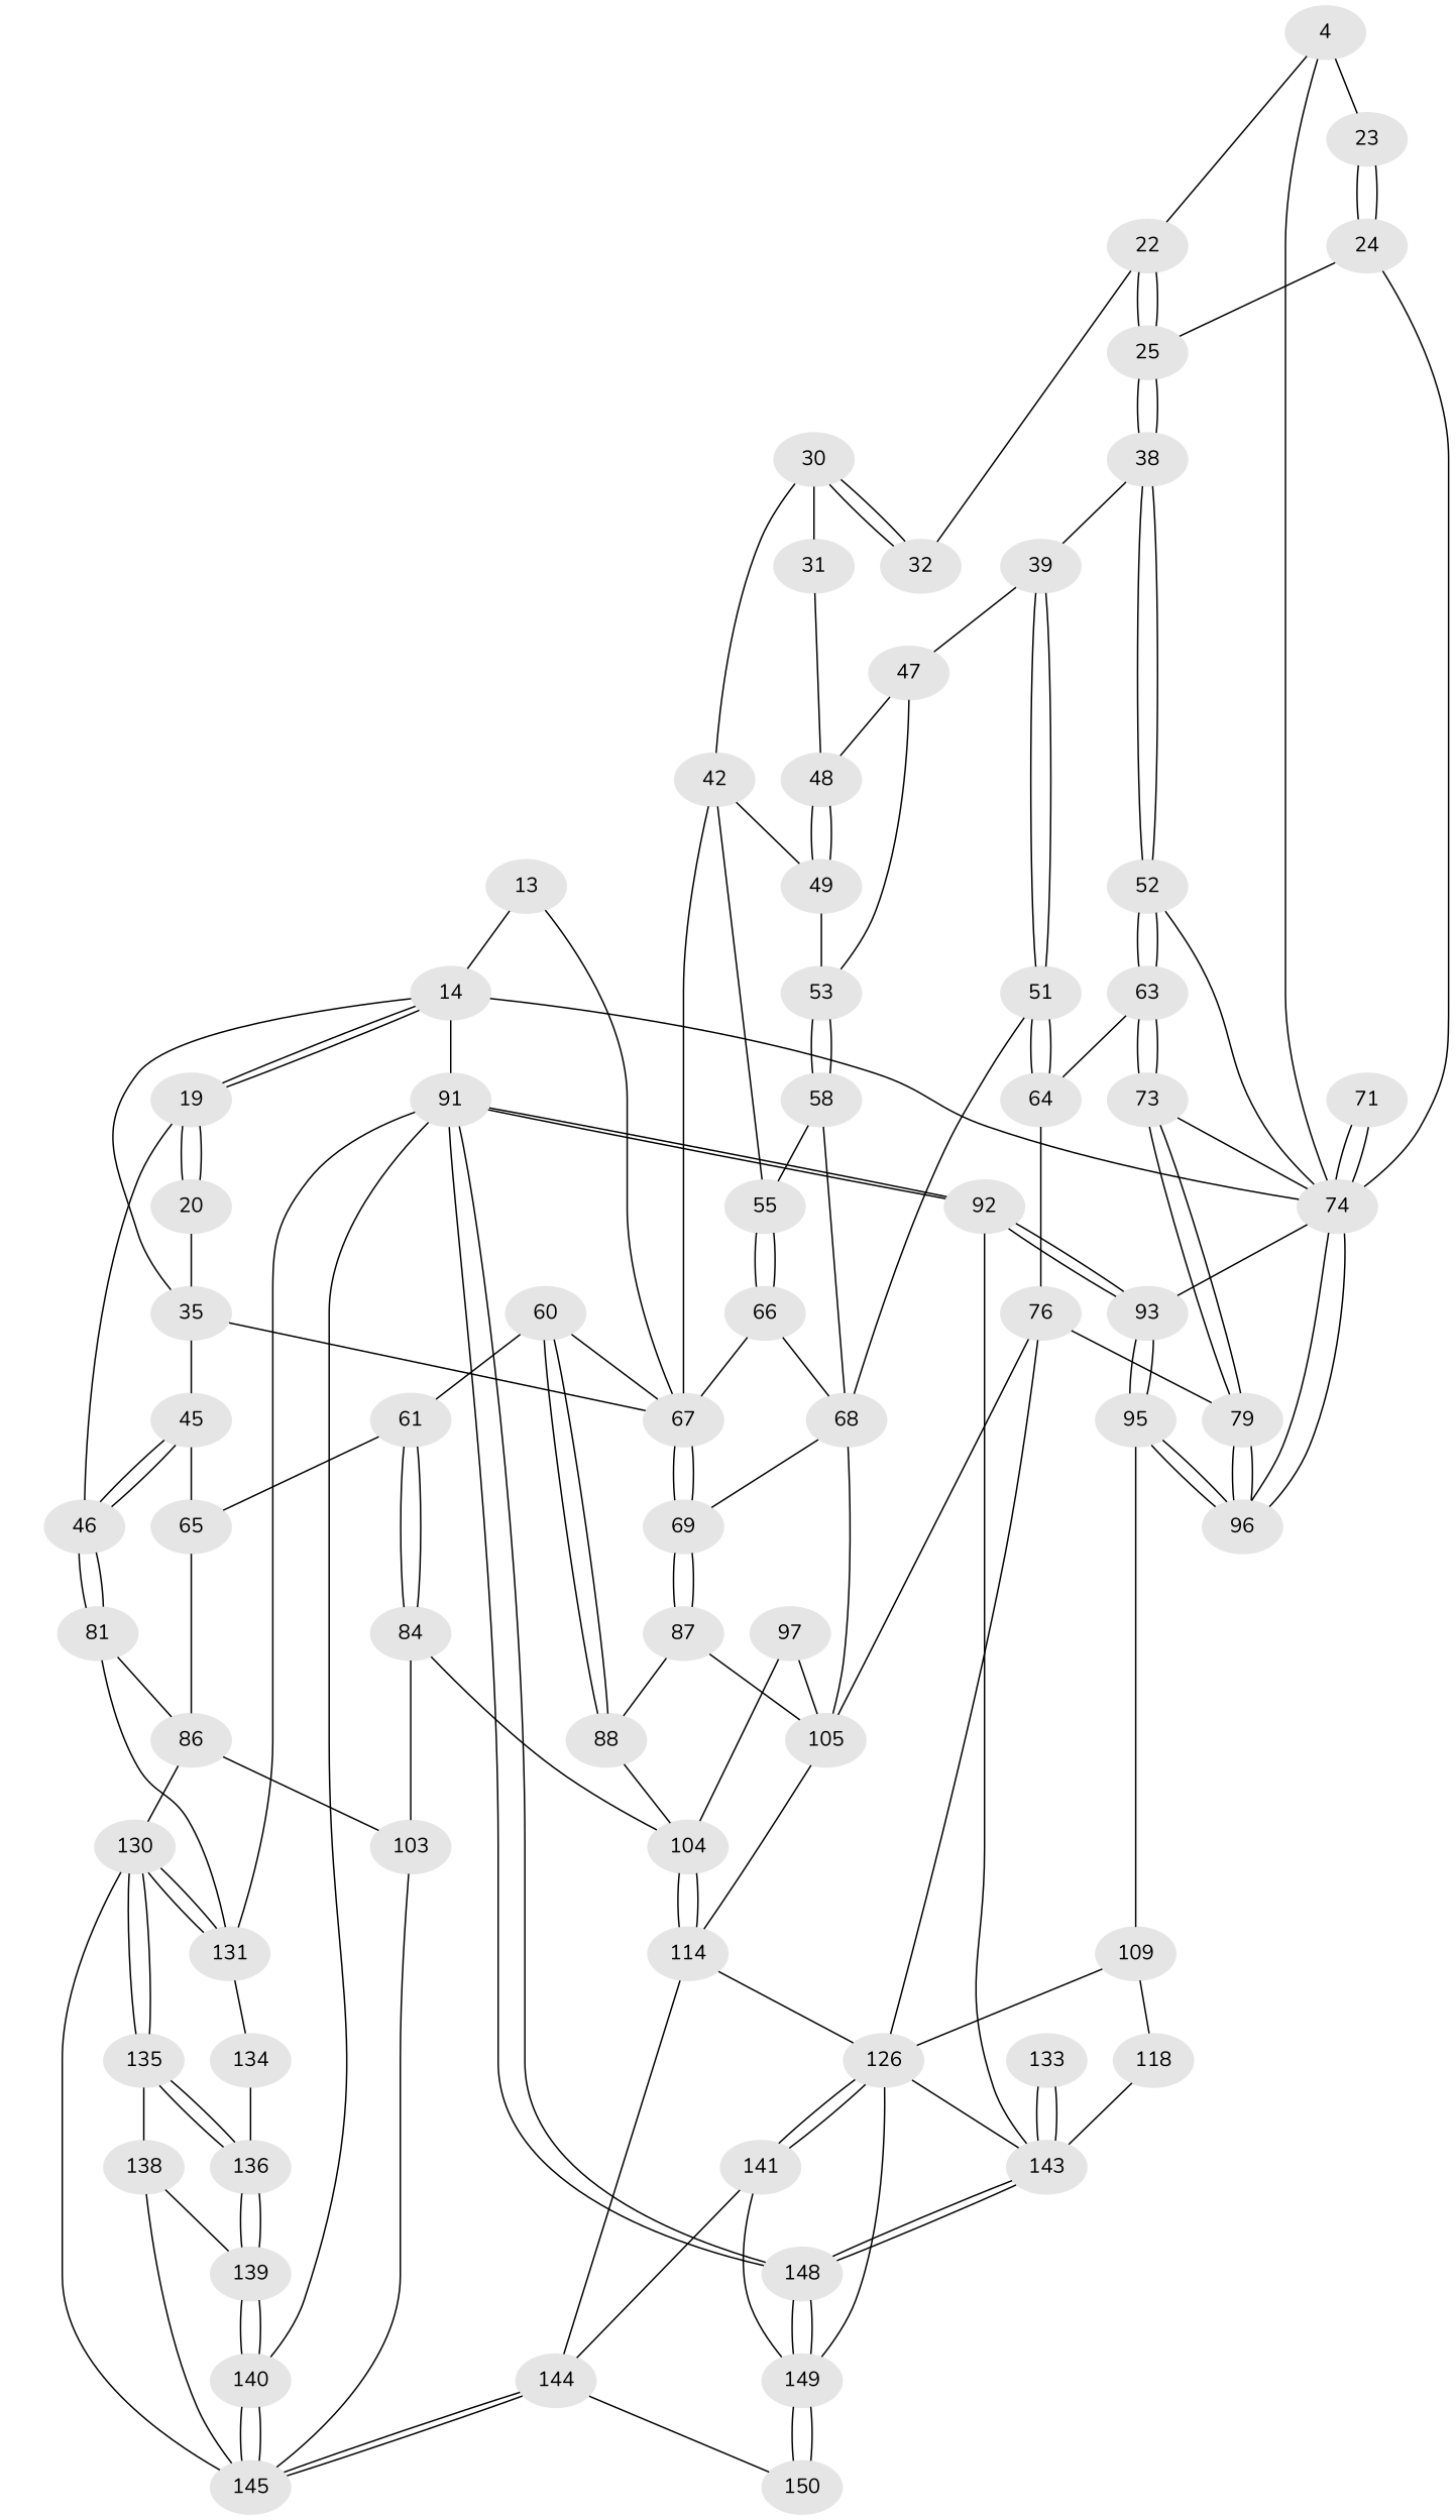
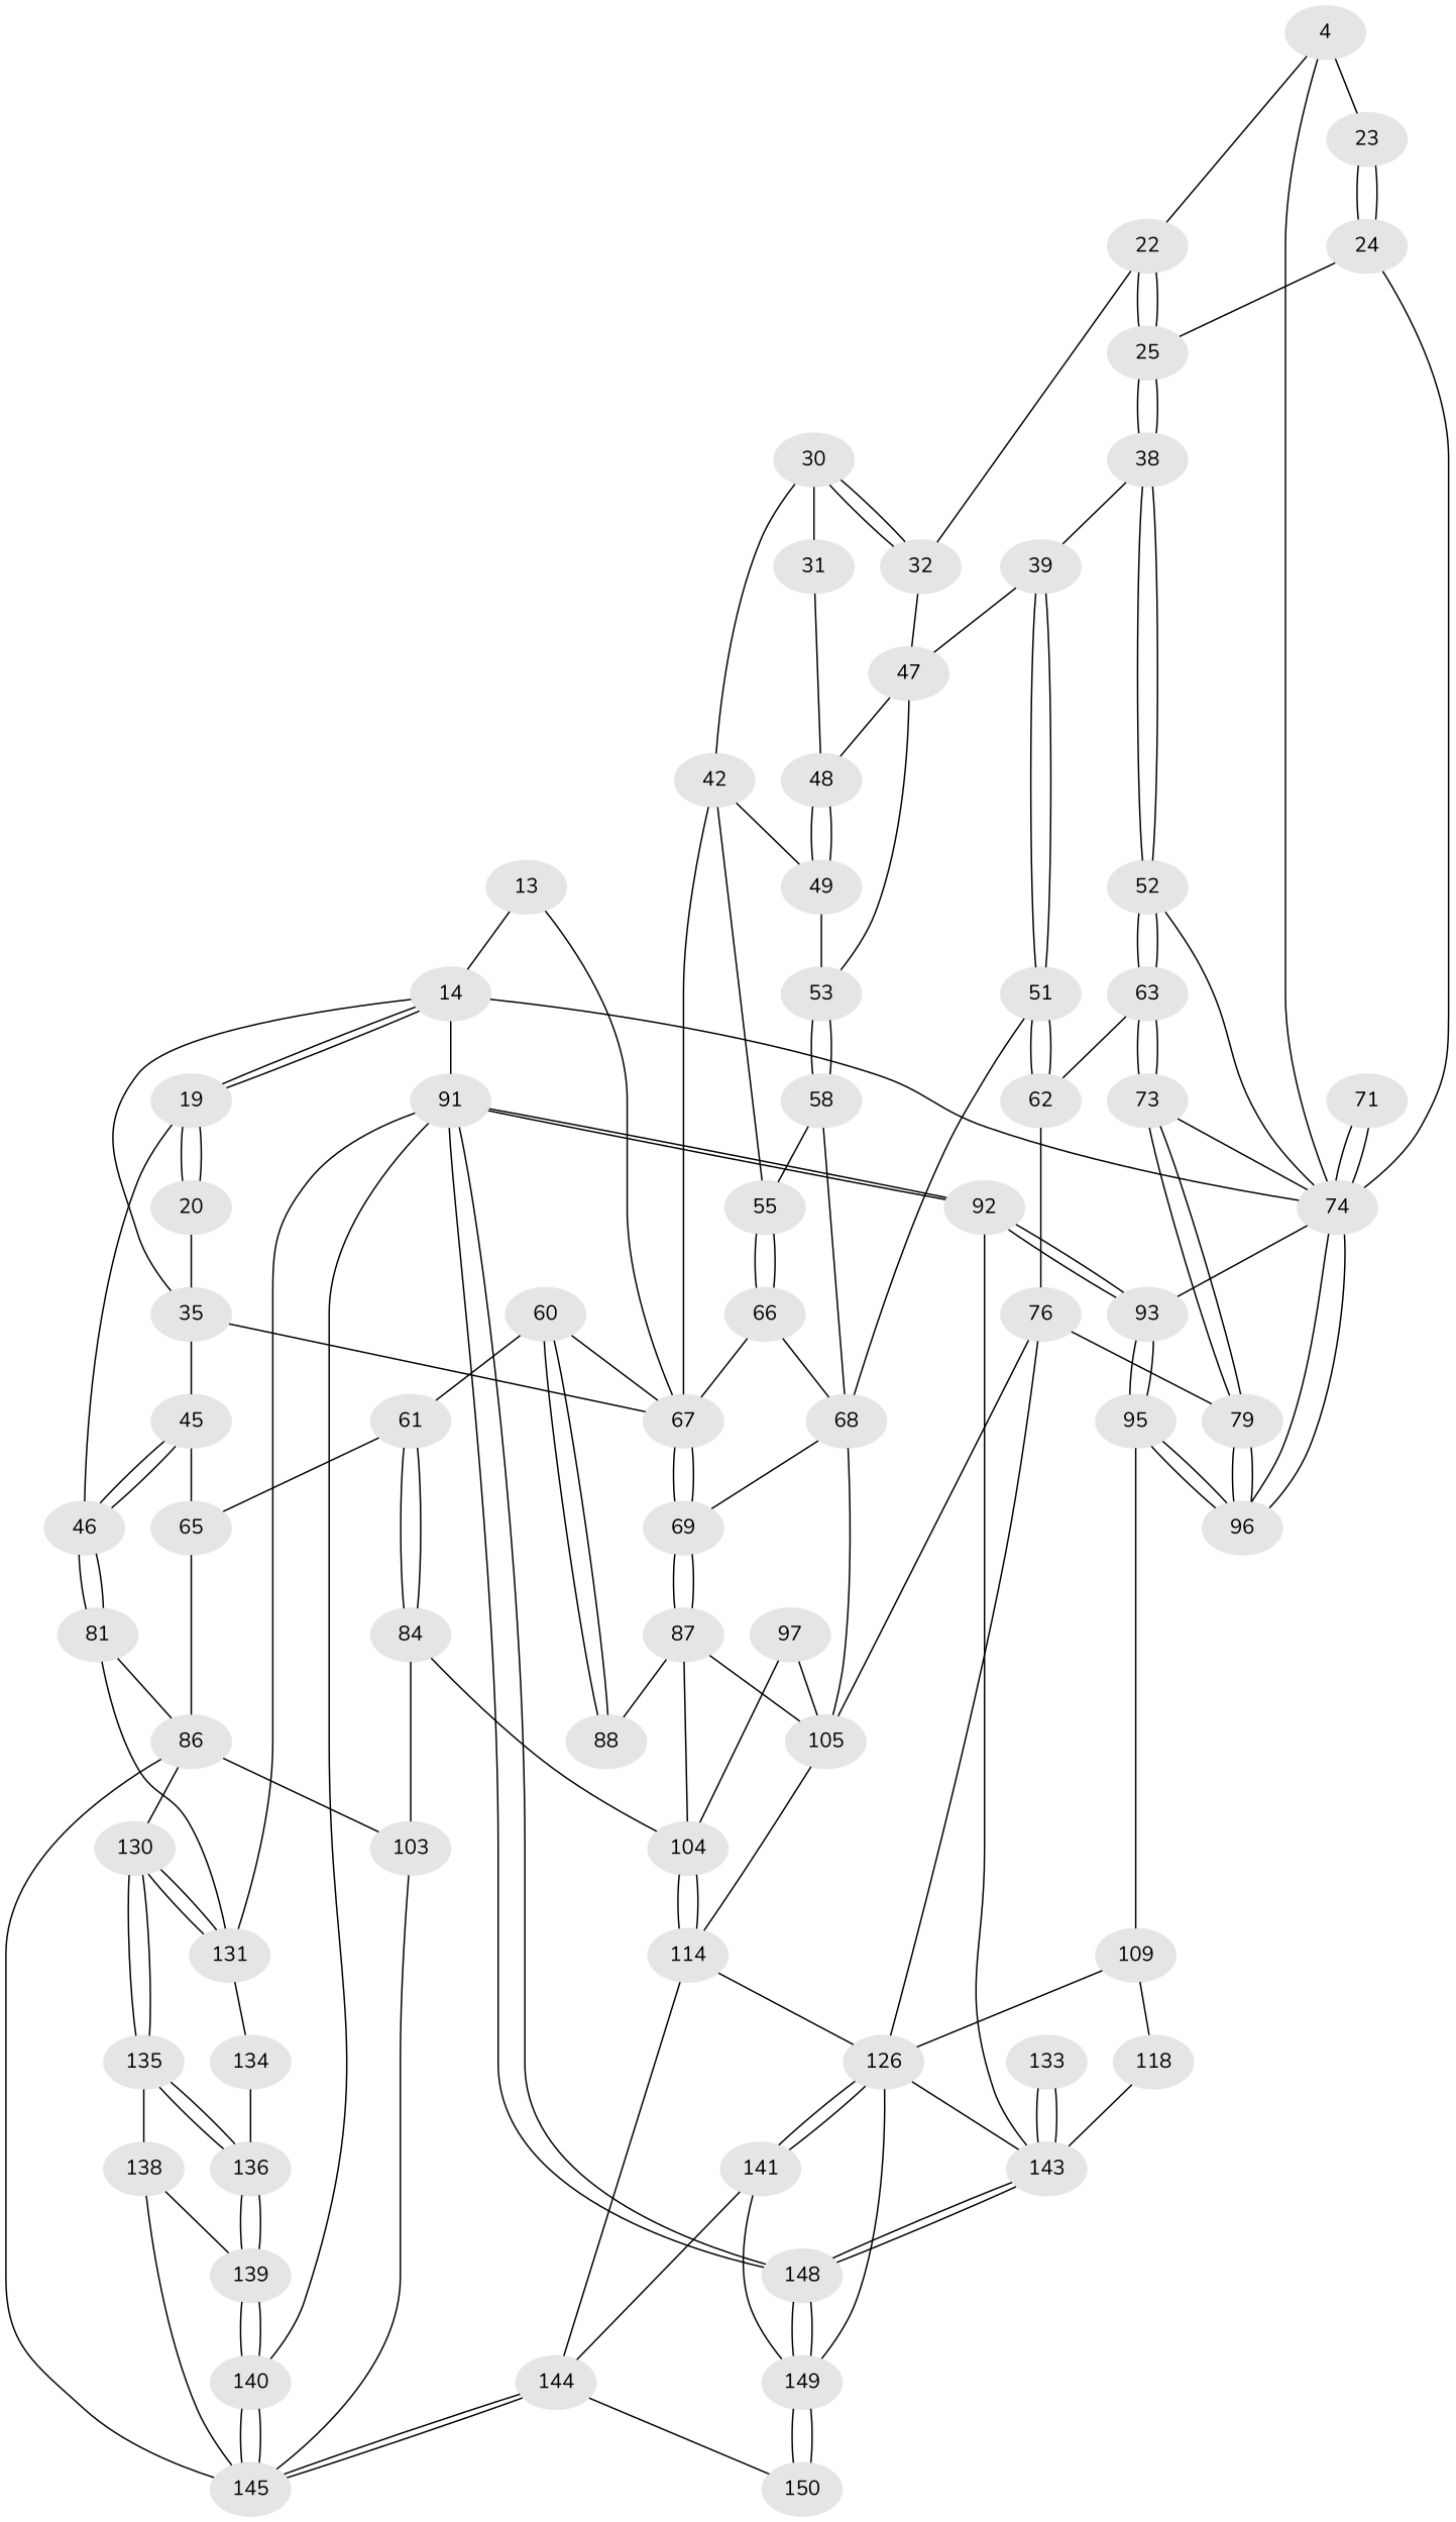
  graph {
    fontname=Nunito
    node [color=gray90 fontname=Nunito style=filled]
    edge [fontname=Nunito]
    4 [super="+3"]
    22 [super="+2"]
    23
    74 [super="+72+51+70"]
    25
    32 [super="+21"]
    24
    93
    96
    13 [super="+7"]
    14 [super="+6"]
    67 [super="+59+27+16"]
    19
    35 [super="+33"]
    91 [super="+83"]
    69
    20
    46
    45 [super="+44"]
    131 [super="+128"]
    92
    140
    148
    81
    38
    47 [super="+40"]
    39
    52
    30 [super="+28"]
    31
    42 [super="+41+29"]
    48
    49
    55
    53
    65 [super="+62"]
    n37 [label=51]
    63
    68 [super="+58"]
-   64
+   64 [label=62]
    66
    86 [super="+80"]
    n43 [label=58]
    73
    105 [super="+94"]
    76 [super="+75"]
    60
    61
    88
    84
    104 [super="+98+89+90"]
    103 [super="+85"]
    79
    126 [super="+107+110+101+125"]
    130 [super="+129"]
    87
    114 [super="+108"]
    71
    95
    143 [super="+119+120+124"]
    141
    149 [super="+146+147"]
    134
    145 [super="+137+116+111"]
    135
    109 [super="+100"]
    118 [super="+117"]
    97
    144 [super="+142"]
    150
    136
    138
    133
    139
    4 -- 22
    4 -- 23 [weight=2]
    4 -- 74
    22 -- 25
    22 -- 25
    22 -- 32 [weight=2]
    23 -- 24
    23 -- 24
    74 -- 93
    74 -- 96
    74 -- 96
    25 -- 38
    25 -- 38
+   32 -- 47
    24 -- 74
    24 -- 25
    93 -- 95
    93 -- 95
    13 -- 14
    13 -- 67
    14 -- 74
    14 -- 19
    14 -- 19
    14 -- 35
    14 -- 91 [weight=2]
    67 -- 69
    67 -- 69
    19 -- 20
    19 -- 20
    19 -- 46
    35 -- 67 [weight=2]
    35 -- 45
    91 -- 131
    91 -- 92
    91 -- 92
    91 -- 140
    91 -- 148
    91 -- 148
    69 -- 87
    69 -- 87
    20 -- 35 [weight=2]
    46 -- 81
    46 -- 81
    45 -- 46
    45 -- 46
    45 -- 65 [weight=2]
    131 -- 134 [weight=2]
    92 -- 93
    92 -- 93
    92 -- 143
    140 -- 145
    140 -- 145
    148 -- 149
    148 -- 149
    81 -- 131
    81 -- 86
    38 -- 39
    38 -- 52
    38 -- 52
    47 -- 48
    47 -- 53
    39 -- 47
    39 -- n37
    39 -- n37
    52 -- 74
    52 -- 63
    52 -- 63
    30 -- 32 [weight=2]
    30 -- 32
    30 -- 31 [weight=2]
    30 -- 42 [weight=2]
    31 -- 48
    42 -- 67 [weight=3]
    42 -- 49
    42 -- 55
    48 -- 49
    48 -- 49
    49 -- 53
    55 -- 66
    55 -- 66
    53 -- n43
    53 -- n43
    65 -- 86
    n37 -- 68
    n37 -- 64
    n37 -- 64
    63 -- 64
    63 -- 73
    63 -- 73
    68 -- 69
    68 -- 105
    64 -- 76
    66 -- 67
    66 -- 68
    86 -- 103
    86 -- 130
    n43 -- 55
    n43 -- 68
    73 -- 74
    73 -- 79
    73 -- 79
    105 -- 114
    76 -- 105
    76 -- 79
    76 -- 126
    60 -- 67
    60 -- 61
    60 -- 88
    60 -- 88
    61 -- 65
    61 -- 84
    61 -- 84
-   88 -- 104
+   87 -- 104
    84 -- 104
    84 -- 103
    104 -- 114
    104 -- 114
    103 -- 145
    79 -- 96
    79 -- 96
    126 -- 143 [weight=2]
    126 -- 141
    126 -- 141
    126 -- 149
    130 -- 131 [weight=2]
    130 -- 131
-   130 -- 145 [weight=2]
+   86 -- 145 [weight=2]
    130 -- 135
    130 -- 135
    87 -- 105
    87 -- 88
    114 -- 126
    114 -- 144
    71 -- 74 [weight=3]
    71 -- 74
    95 -- 96
    95 -- 96
    95 -- 109
    143 -- 148
    143 -- 148
    141 -- 149
    141 -- 144
    149 -- 150 [weight=2]
    149 -- 150
    134 -- 136
    135 -- 136
    135 -- 136
    135 -- 138
    109 -- 126 [weight=2]
    109 -- 118 [weight=2]
    118 -- 143 [weight=2]
    97 -- 105 [weight=2]
    97 -- 104
    144 -- 145 [weight=2]
    144 -- 145
    144 -- 150
    136 -- 139
    136 -- 139
    138 -- 145
    138 -- 139
    133 -- 143 [weight=3]
    133 -- 143
    139 -- 140
    139 -- 140
  }
